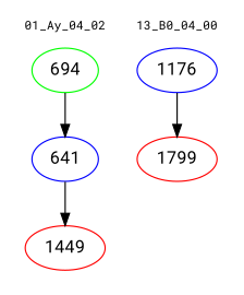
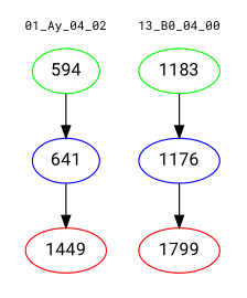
  digraph {
    fontname="Roboto Mono"
    node [color=green fontname="Roboto Mono"]
    edge [color=black fontname="Roboto Mono"]
-   n1 [label=694]
+   n1 [label=594]
    n2 [color=blue label=641]
    n3 [color=red label=1449]
+   n4 [label=1183]
    n5 [color=blue label=1176]
    n6 [color=red label=1799]
    subgraph cluster_1 {
      color=white
      fontsize=10
      label="01_Ay_04_02"
      n1
      n2
      n3
    }
    subgraph cluster_2 {
      color=white
      fontsize=10
      label="13_B0_04_00"
+     n4
      n5
      n6
    }
    n1 -> n2
    n2 -> n3
+   n4 -> n5
    n5 -> n6
  }
